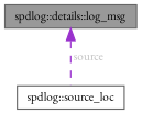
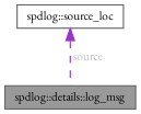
  digraph {
    fontname="EB Garamond"
    node [color=gray40 fontname="EB Garamond" fontsize=10 shape=box style=filled]
    n1 [fillcolor=grey60 fontcolor=black height=0.2 label="spdlog::details::log_msg" width=0.4]
    n2 [fillcolor=white height=0.2 label="spdlog::source_loc" width=0.4]
-   n1 -> n2 [color=darkorchid3 dir=back fontcolor=grey fontname="EB Garamond" fontsize=10 label=" source" labelfontname=Helvetica labelfontsize=10 style=dashed]
+   n2 -> n1 [color=darkorchid3 dir=back fontcolor=grey fontname="EB Garamond" fontsize=10 label=" source" labelfontname=Helvetica labelfontsize=10 style=dashed]
  }
